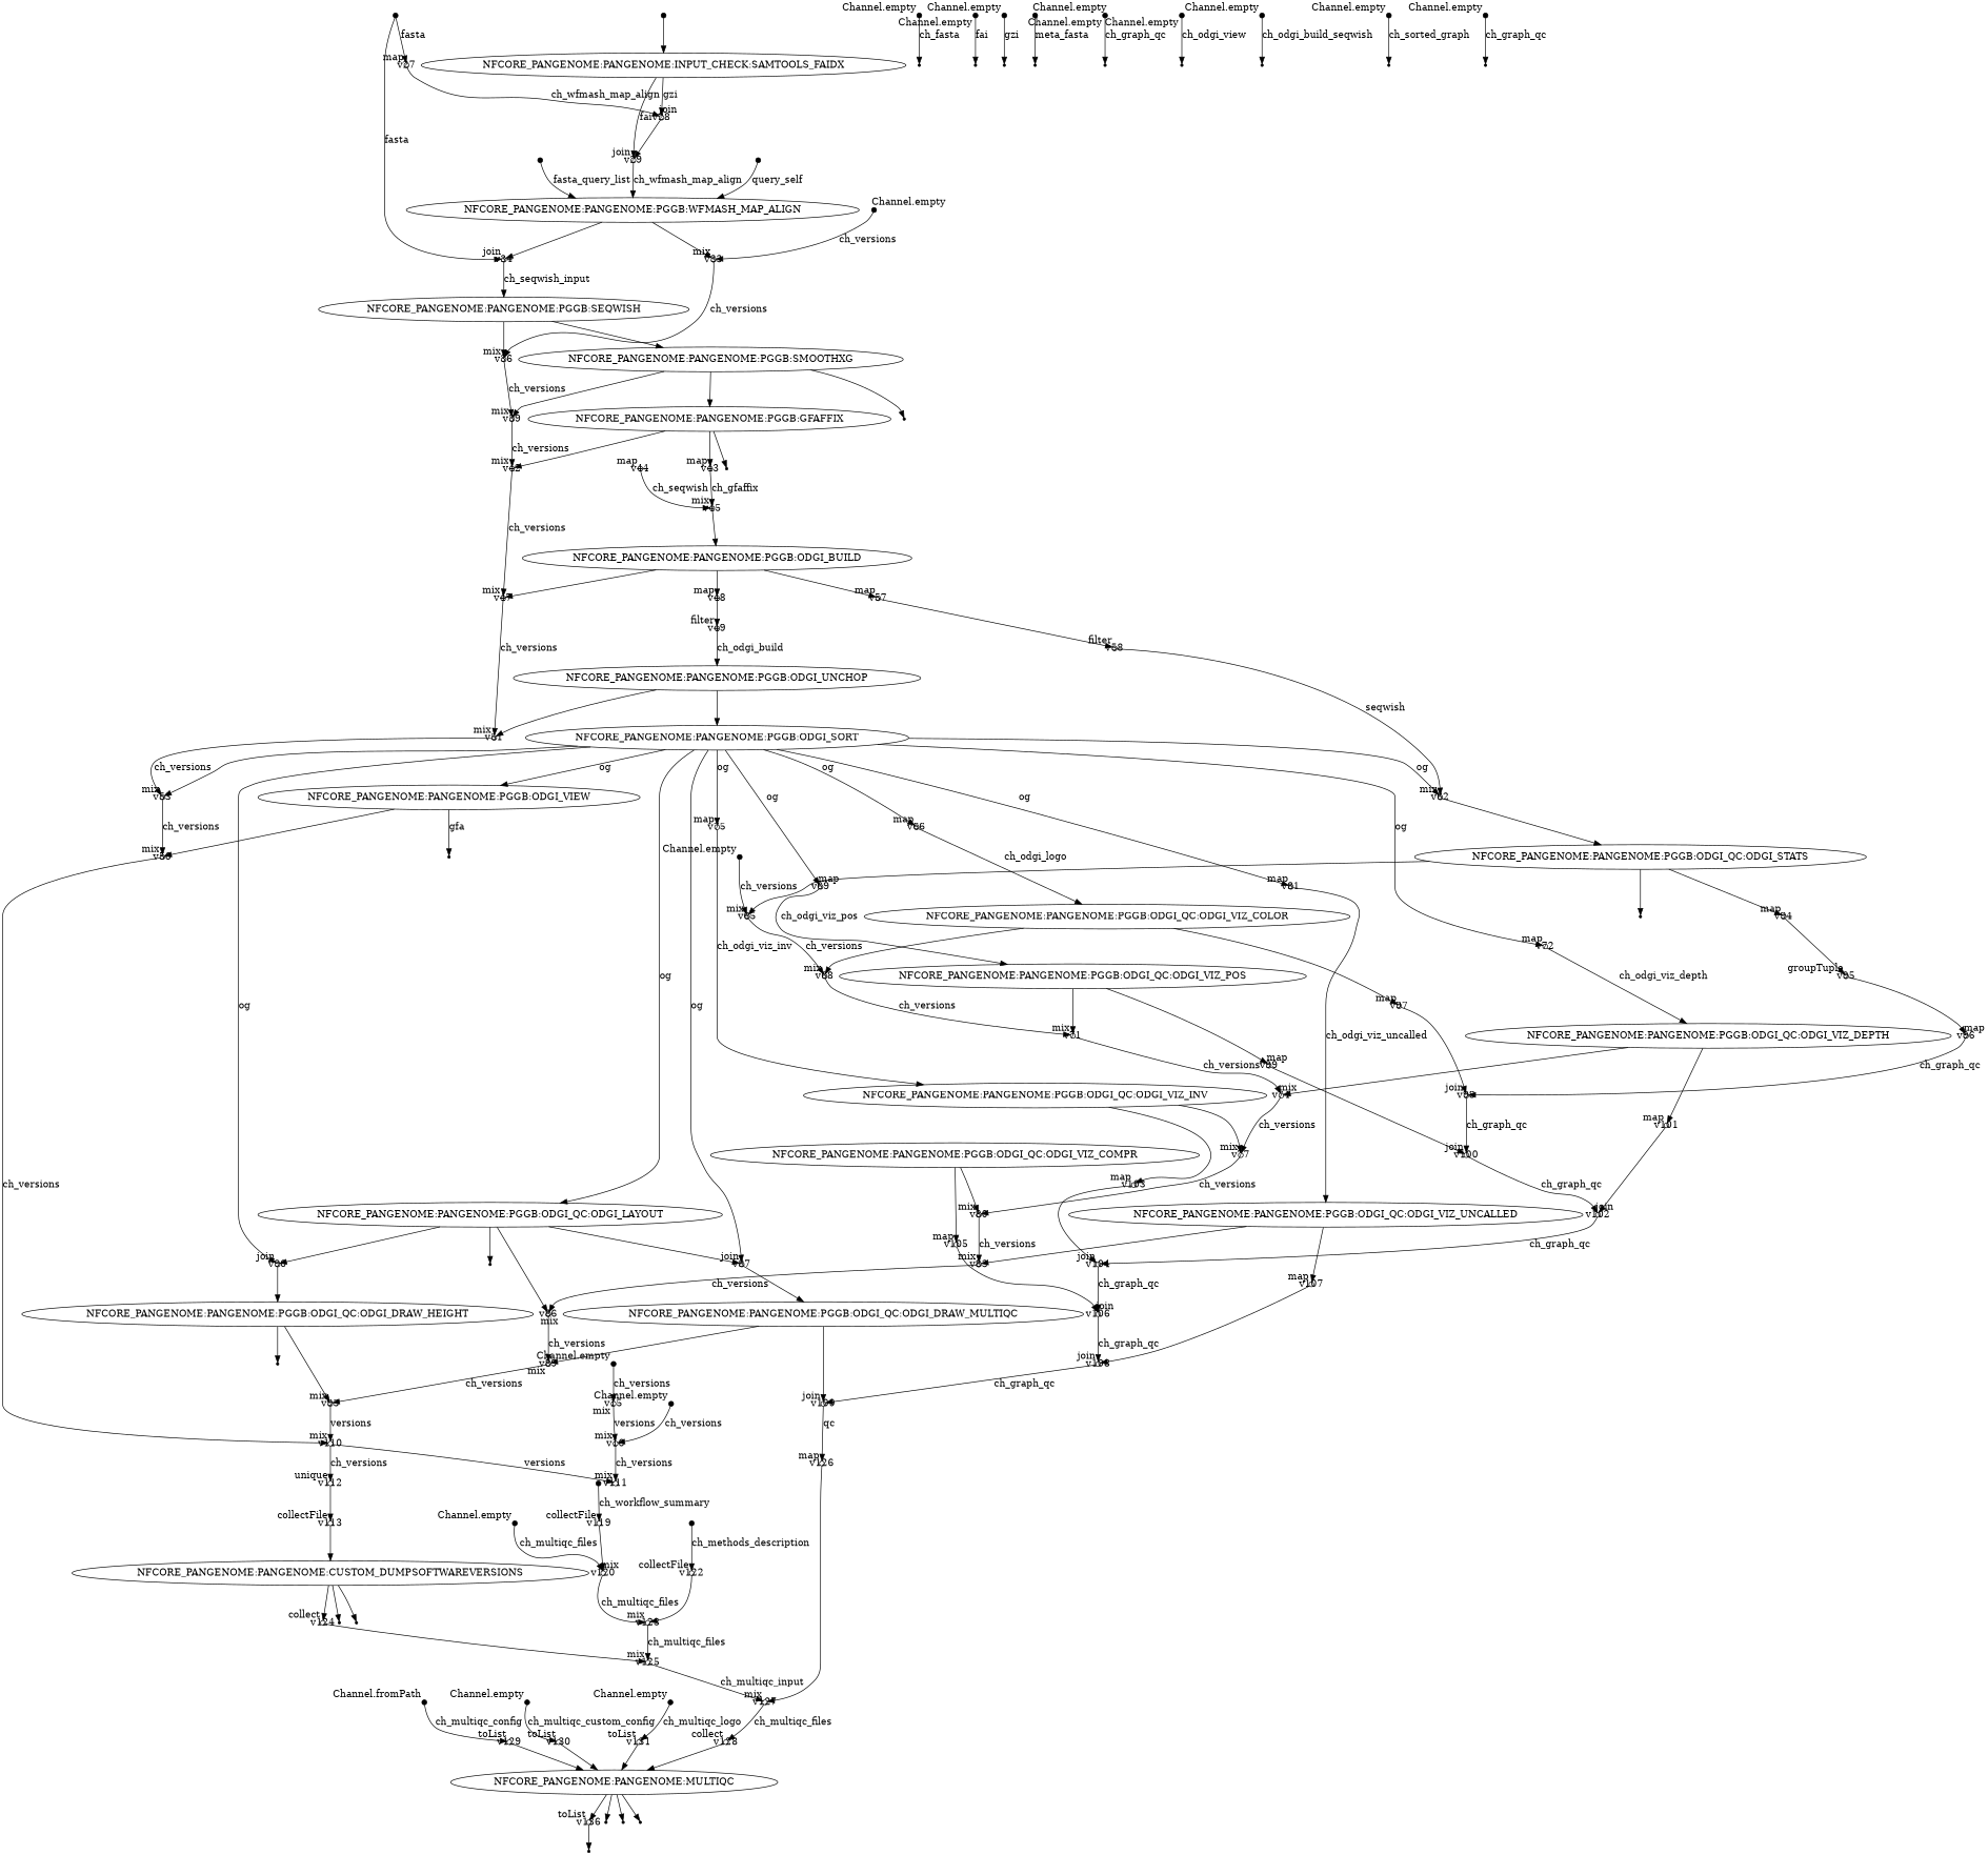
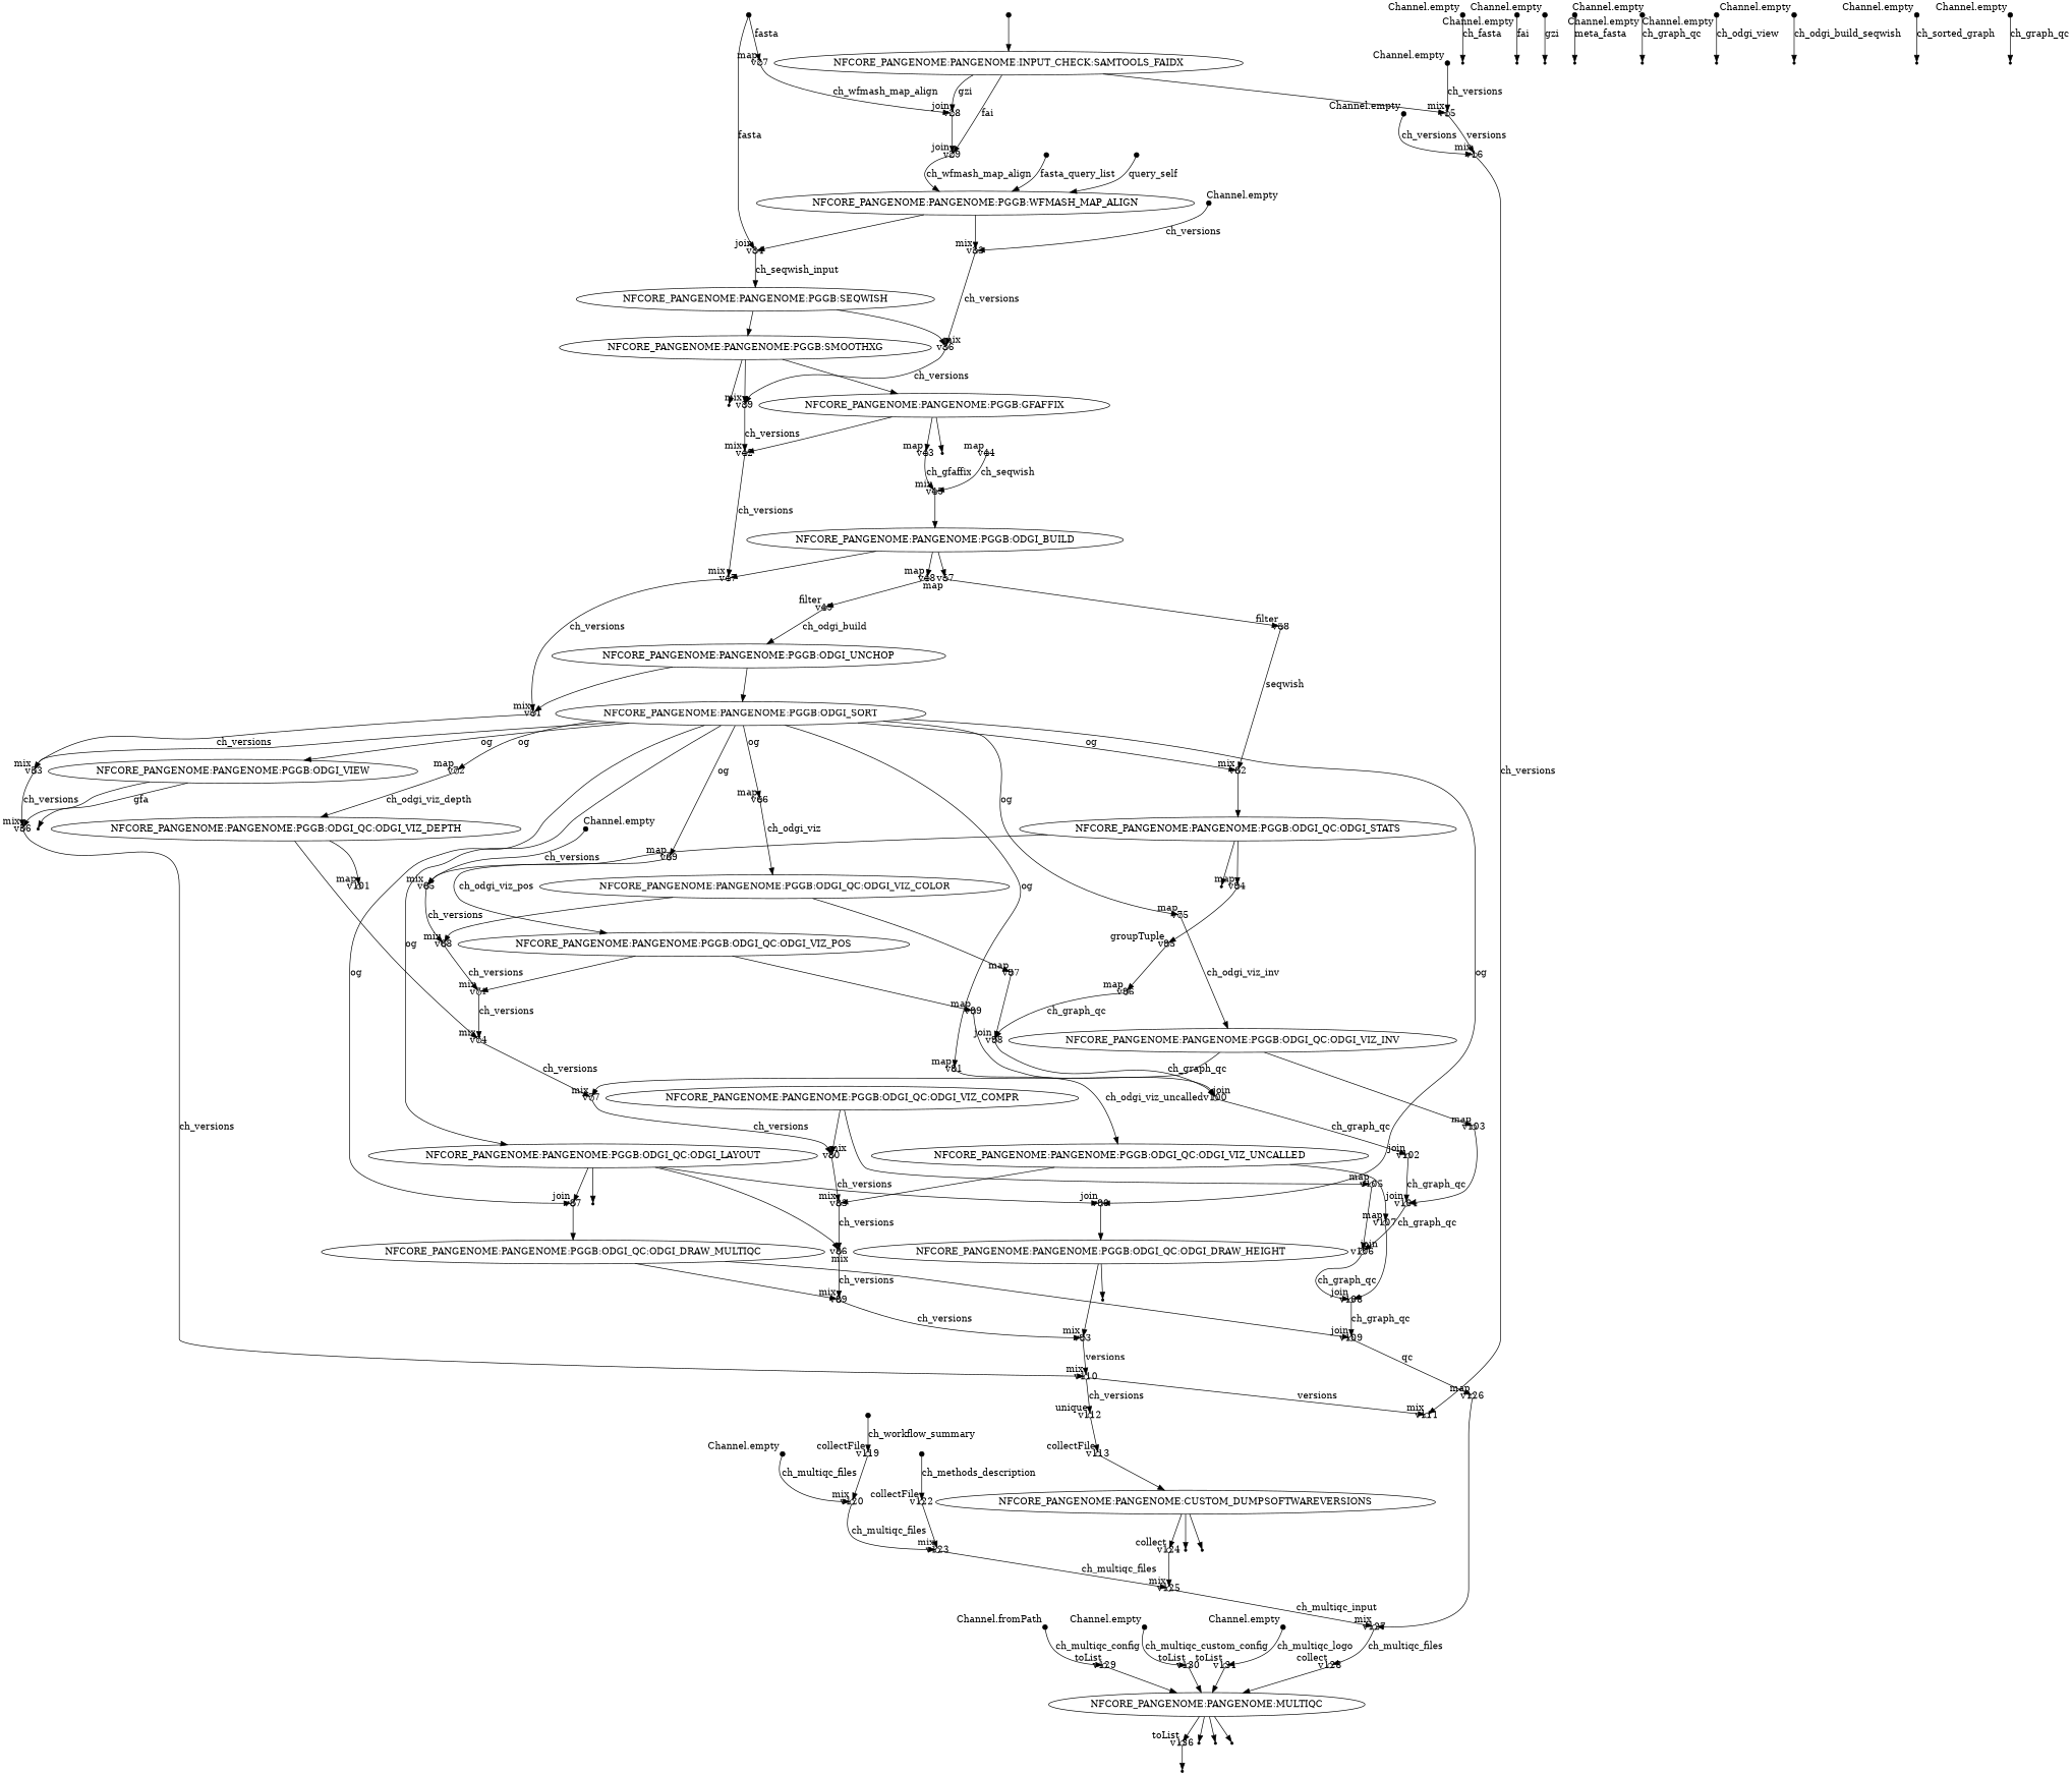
  digraph {
    node [fixedsize=true shape=circle]
    v0 [shape=point width=0.1 xlabel="Channel.fromPath"]
    v129 [width=0.1 xlabel=toList]
    n3 [label="NFCORE_PANGENOME:PANGENOME:MULTIQC" fixedsize="" shape=""]
    v136 [width=0.1 xlabel=toList]
    v135 [shape=point fixedsize=""]
    v134 [shape=point fixedsize=""]
    v133 [shape=point fixedsize=""]
    v1 [shape=point width=0.1 xlabel="Channel.empty"]
    v130 [width=0.1 xlabel=toList]
    v2 [shape=point width=0.1 xlabel="Channel.empty"]
    v131 [width=0.1 xlabel=toList]
    v3 [shape=point width=0.1 xlabel="Channel.empty"]
    v16 [width=0.1 xlabel=mix]
    v111 [width=0.1 xlabel=mix]
    v4 [shape=point width=0.1 xlabel="Channel.empty"]
    v15 [width=0.1 xlabel=mix]
    v5 [shape=point width=0.1 xlabel="Channel.empty"]
    v6 [shape=point fixedsize=""]
    v7 [shape=point width=0.1 xlabel="Channel.empty"]
    v8 [shape=point fixedsize=""]
    v9 [shape=point width=0.1 xlabel="Channel.empty"]
    v10 [shape=point fixedsize=""]
    v11 [shape=point width=0.1 xlabel="Channel.empty"]
    v12 [shape=point fixedsize=""]
    v13 [shape=point width=0.1]
    n26 [label="NFCORE_PANGENOME:PANGENOME:INPUT_CHECK:SAMTOOLS_FAIDX" fixedsize="" shape=""]
    v29 [width=0.1 xlabel=join]
    v28 [width=0.1 xlabel=join]
    n29 [label="NFCORE_PANGENOME:PANGENOME:PGGB:WFMASH_MAP_ALIGN" fixedsize="" shape=""]
    v33 [width=0.1 xlabel=mix]
    v34 [width=0.1 xlabel=join]
    v112 [width=0.1 xlabel=unique]
    v113 [width=0.1 xlabel=collectFile]
    v17 [shape=point width=0.1 xlabel="Channel.empty"]
    v36 [width=0.1 xlabel=mix]
    v39 [width=0.1 xlabel=mix]
    v18 [shape=point width=0.1 xlabel="Channel.empty"]
    v19 [shape=point fixedsize=""]
    v20 [shape=point width=0.1 xlabel="Channel.empty"]
    v21 [shape=point fixedsize=""]
    v22 [shape=point width=0.1 xlabel="Channel.empty"]
    v23 [shape=point fixedsize=""]
    v24 [shape=point width=0.1 xlabel="Channel.empty"]
    v25 [shape=point fixedsize=""]
    v26 [shape=point width=0.1]
    v27 [width=0.1 xlabel=map]
    n47 [label="NFCORE_PANGENOME:PANGENOME:PGGB:SEQWISH" fixedsize="" shape=""]
    v30 [shape=point width=0.1]
    v31 [shape=point width=0.1]
    n50 [label="NFCORE_PANGENOME:PANGENOME:PGGB:SMOOTHXG" fixedsize="" shape=""]
    v42 [width=0.1 xlabel=mix]
    n52 [label="NFCORE_PANGENOME:PANGENOME:PGGB:GFAFFIX" fixedsize="" shape=""]
    v38 [shape=point fixedsize=""]
    v44 [width=0.1 xlabel=map]
    v45 [width=0.1 xlabel=mix]
    v43 [width=0.1 xlabel=map]
    v41 [shape=point fixedsize=""]
    v47 [width=0.1 xlabel=mix]
    v51 [width=0.1 xlabel=mix]
    n60 [label="NFCORE_PANGENOME:PANGENOME:PGGB:ODGI_BUILD" fixedsize="" shape=""]
    v53 [width=0.1 xlabel=mix]
    v48 [width=0.1 xlabel=map]
    v57 [width=0.1 xlabel=map]
    v49 [width=0.1 xlabel=filter]
    v58 [width=0.1 xlabel=filter]
    n66 [label="NFCORE_PANGENOME:PANGENOME:PGGB:ODGI_UNCHOP" fixedsize="" shape=""]
    v56 [width=0.1 xlabel=mix]
    n68 [label="NFCORE_PANGENOME:PANGENOME:PGGB:ODGI_SORT" fixedsize="" shape=""]
    n69 [label="NFCORE_PANGENOME:PANGENOME:PGGB:ODGI_VIEW" fixedsize="" shape=""]
    v62 [width=0.1 xlabel=mix]
    v66 [width=0.1 xlabel=map]
    v69 [width=0.1 xlabel=map]
    v72 [width=0.1 xlabel=map]
    v75 [width=0.1 xlabel=map]
    v81 [width=0.1 xlabel=map]
    n76 [label="NFCORE_PANGENOME:PANGENOME:PGGB:ODGI_QC:ODGI_LAYOUT" fixedsize="" shape=""]
    v87 [width=0.1 xlabel=join]
    v90 [width=0.1 xlabel=join]
    v55 [shape=point fixedsize=""]
    n80 [label="NFCORE_PANGENOME:PANGENOME:PGGB:ODGI_QC:ODGI_STATS" fixedsize="" shape=""]
    n81 [label="NFCORE_PANGENOME:PANGENOME:PGGB:ODGI_QC:ODGI_VIZ_COLOR" fixedsize="" shape=""]
    n82 [label="NFCORE_PANGENOME:PANGENOME:PGGB:ODGI_QC:ODGI_VIZ_POS" fixedsize="" shape=""]
    n83 [label="NFCORE_PANGENOME:PANGENOME:PGGB:ODGI_QC:ODGI_VIZ_DEPTH" fixedsize="" shape=""]
    n84 [label="NFCORE_PANGENOME:PANGENOME:PGGB:ODGI_QC:ODGI_VIZ_INV" fixedsize="" shape=""]
    n85 [label="NFCORE_PANGENOME:PANGENOME:PGGB:ODGI_QC:ODGI_VIZ_UNCALLED" fixedsize="" shape=""]
    v86 [width=0.1 xlabel=mix]
    v85 [shape=point fixedsize=""]
    n88 [label="NFCORE_PANGENOME:PANGENOME:PGGB:ODGI_QC:ODGI_DRAW_MULTIQC" fixedsize="" shape=""]
    n89 [label="NFCORE_PANGENOME:PANGENOME:PGGB:ODGI_QC:ODGI_DRAW_HEIGHT" fixedsize="" shape=""]
    v110 [width=0.1 xlabel=mix]
    v65 [width=0.1 xlabel=mix]
    v64 [shape=point fixedsize=""]
    v94 [width=0.1 xlabel=map]
    v59 [shape=point width=0.1 xlabel="Channel.empty"]
    v68 [width=0.1 xlabel=mix]
    v71 [width=0.1 xlabel=mix]
    v60 [shape=point width=0.1 xlabel="Channel.empty"]
    v61 [shape=point fixedsize=""]
    v95 [width=0.1 xlabel=groupTuple]
    v96 [width=0.1 xlabel=map]
    v74 [width=0.1 xlabel=mix]
    v97 [width=0.1 xlabel=map]
    v98 [width=0.1 xlabel=join]
    v100 [width=0.1 xlabel=join]
    v77 [width=0.1 xlabel=mix]
    v99 [width=0.1 xlabel=map]
    v102 [width=0.1 xlabel=join]
    v80 [width=0.1 xlabel=mix]
    v101 [width=0.1 xlabel=map]
    v104 [width=0.1 xlabel=join]
    v83 [width=0.1 xlabel=mix]
    v103 [width=0.1 xlabel=map]
    v106 [width=0.1 xlabel=join]
    n114 [label="NFCORE_PANGENOME:PANGENOME:PGGB:ODGI_QC:ODGI_VIZ_COMPR" fixedsize="" shape=""]
    v105 [width=0.1 xlabel=map]
    v108 [width=0.1 xlabel=join]
    v89 [width=0.1 xlabel=mix]
    v107 [width=0.1 xlabel=map]
    v109 [width=0.1 xlabel=join]
    v93 [width=0.1 xlabel=mix]
    v126 [width=0.1 xlabel=map]
    v127 [width=0.1 xlabel=mix]
    v92 [shape=point fixedsize=""]
    v128 [width=0.1 xlabel=collect]
    n125 [label="NFCORE_PANGENOME:PANGENOME:CUSTOM_DUMPSOFTWAREVERSIONS" fixedsize="" shape=""]
    v116 [shape=point fixedsize=""]
    v124 [width=0.1 xlabel=collect]
    v115 [shape=point fixedsize=""]
    v125 [width=0.1 xlabel=mix]
    v117 [shape=point width=0.1 xlabel="Channel.empty"]
    v120 [width=0.1 xlabel=mix]
    v123 [width=0.1 xlabel=mix]
    v118 [shape=point width=0.1]
    v119 [width=0.1 xlabel=collectFile]
    v121 [shape=point width=0.1]
    v122 [width=0.1 xlabel=collectFile]
    v137 [shape=point fixedsize=""]
    v0 -> v129 [label=ch_multiqc_config]
    v129 -> n3
    n3 -> v136
    n3 -> v135
    n3 -> v134
    n3 -> v133
    v136 -> v137
    v1 -> v130 [label=ch_multiqc_custom_config]
    v130 -> n3
    v2 -> v131 [label=ch_multiqc_logo]
    v131 -> n3
    v3 -> v16 [label=ch_versions]
    v16 -> v111 [label=ch_versions]
    v4 -> v15 [label=ch_versions]
    v15 -> v16 [label=versions]
    v5 -> v6 [label=ch_fasta]
    v7 -> v8 [label=fai]
    v9 -> v10 [label=gzi]
    v11 -> v12 [label=meta_fasta]
    v13 -> n26
+   n26 -> v15
    n26 -> v29 [label=fai]
    n26 -> v28 [label=gzi]
    v29 -> n29 [label=ch_wfmash_map_align]
    v28 -> v29
    n29 -> v33
    n29 -> v34
    v33 -> v36 [label=ch_versions]
    v34 -> n47 [label=ch_seqwish_input]
    v112 -> v113
    v113 -> n125
    v17 -> v33 [label=ch_versions]
    v36 -> v39 [label=ch_versions]
    v39 -> v42 [label=ch_versions]
    v18 -> v19 [label=ch_graph_qc]
    v20 -> v21 [label=ch_odgi_view]
    v22 -> v23 [label=ch_odgi_build_seqwish]
    v24 -> v25 [label=ch_sorted_graph]
    v26 -> v34 [label=fasta]
    v26 -> v27 [label=fasta]
    v27 -> v28 [label=ch_wfmash_map_align]
    n47 -> v36
    n47 -> n50
    v30 -> n29 [label=query_self]
    v31 -> n29 [label=fasta_query_list]
    n50 -> v39
    n50 -> n52
    n50 -> v38
    v42 -> v47 [label=ch_versions]
    n52 -> v42
    n52 -> v43
    n52 -> v41
    v44 -> v45 [label=ch_seqwish]
    v45 -> n60
    v43 -> v45 [label=ch_gfaffix]
    v47 -> v51 [label=ch_versions]
    v51 -> v53 [label=ch_versions]
    n60 -> v47
    n60 -> v48
    n60 -> v57
    v53 -> v56 [label=ch_versions]
    v48 -> v49
    v57 -> v58
    v49 -> n66 [label=ch_odgi_build]
    v58 -> v62 [label=seqwish]
    n66 -> v51
    n66 -> n68
    v56 -> v110 [label=ch_versions]
    n68 -> v53
    n68 -> n69 [label=og]
    n68 -> v62 [label=og]
    n68 -> v66 [label=og]
    n68 -> v69 [label=og]
    n68 -> v72 [label=og]
    n68 -> v75 [label=og]
    n68 -> v81 [label=og]
    n68 -> n76 [label=og]
    n68 -> v87 [label=og]
    n68 -> v90 [label=og]
    n69 -> v56
    n69 -> v55 [label=gfa]
    v62 -> n80
-   v66 -> n81 [label=ch_odgi_logo]
+   v66 -> n81 [label=ch_odgi_viz]
    v69 -> n82 [label=ch_odgi_viz_pos]
    v72 -> n83 [label=ch_odgi_viz_depth]
    v75 -> n84 [label=ch_odgi_viz_inv]
    v81 -> n85 [label=ch_odgi_viz_uncalled]
    n76 -> v87
    n76 -> v90
    n76 -> v86
    n76 -> v85
    v87 -> n88
    v90 -> n89
    n80 -> v65
    n80 -> v64
    n80 -> v94
    n81 -> v68
    n81 -> v97
    n82 -> v71
    n82 -> v99
    n83 -> v74
    n83 -> v101
    n84 -> v77
    n84 -> v103
    n85 -> v83
    n85 -> v107
    v86 -> v89 [label=ch_versions]
    n88 -> v89
    n88 -> v109
    n89 -> v93
    n89 -> v92
    v110 -> v111 [label=versions]
    v110 -> v112 [label=ch_versions]
    v65 -> v68 [label=ch_versions]
    v94 -> v95
    v59 -> v65 [label=ch_versions]
    v68 -> v71 [label=ch_versions]
    v71 -> v74 [label=ch_versions]
    v60 -> v61 [label=ch_graph_qc]
    v95 -> v96
    v96 -> v98 [label=ch_graph_qc]
    v74 -> v77 [label=ch_versions]
    v97 -> v98
    v98 -> v100 [label=ch_graph_qc]
    v100 -> v102 [label=ch_graph_qc]
    v77 -> v80 [label=ch_versions]
    v99 -> v100
    v102 -> v104 [label=ch_graph_qc]
    v80 -> v83 [label=ch_versions]
-   v101 -> v102
    v104 -> v106 [label=ch_graph_qc]
    v83 -> v86 [label=ch_versions]
    v103 -> v104
    v106 -> v108 [label=ch_graph_qc]
    n114 -> v80
    n114 -> v105
    v105 -> v106
    v108 -> v109 [label=ch_graph_qc]
    v89 -> v93 [label=ch_versions]
    v107 -> v108
    v109 -> v126 [label=qc]
    v93 -> v110 [label=versions]
    v126 -> v127
    v127 -> v128 [label=ch_multiqc_files]
    v128 -> n3
    n125 -> v116
    n125 -> v124
    n125 -> v115
    v124 -> v125
    v125 -> v127 [label=ch_multiqc_input]
    v117 -> v120 [label=ch_multiqc_files]
    v120 -> v123 [label=ch_multiqc_files]
    v123 -> v125 [label=ch_multiqc_files]
    v118 -> v119 [label=ch_workflow_summary]
    v119 -> v120
    v121 -> v122 [label=ch_methods_description]
    v122 -> v123
  }
